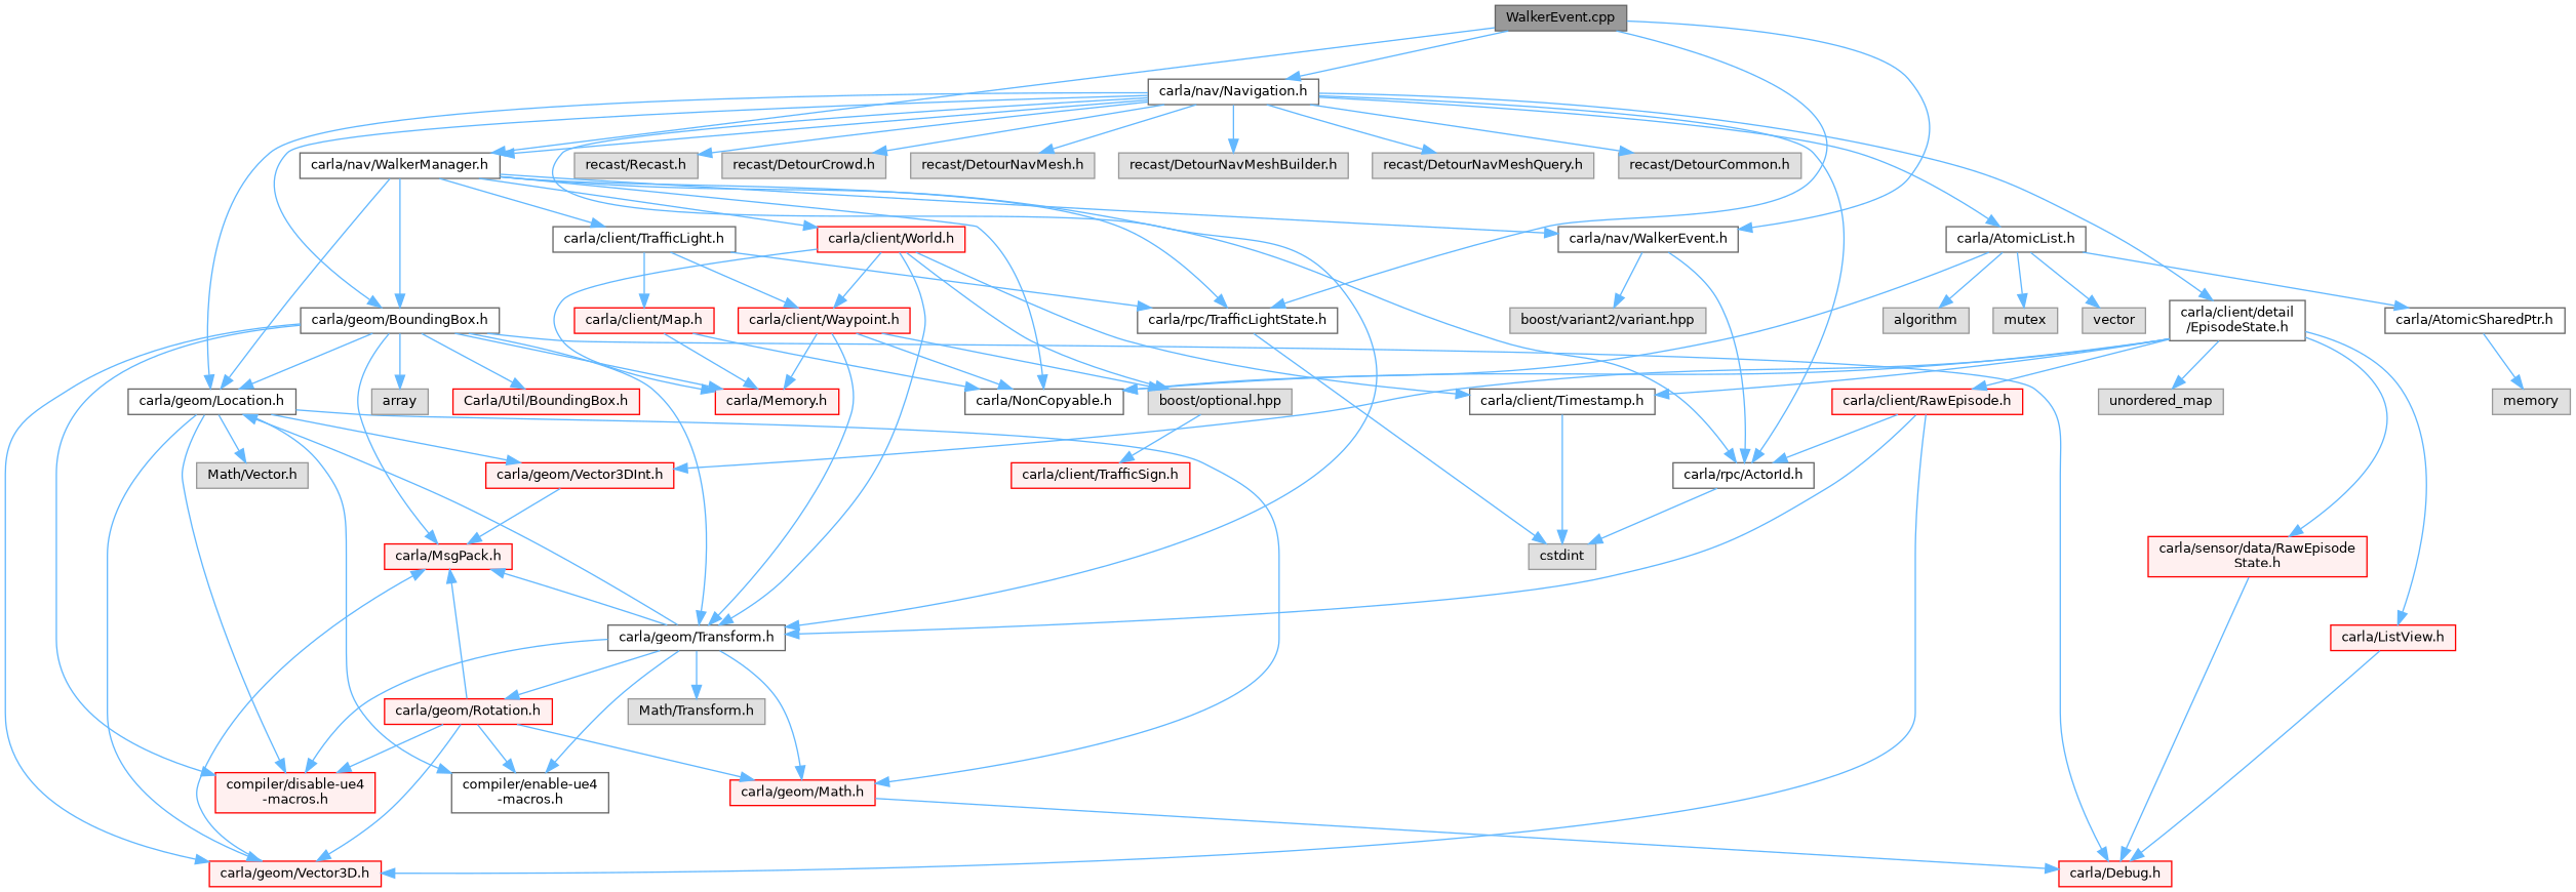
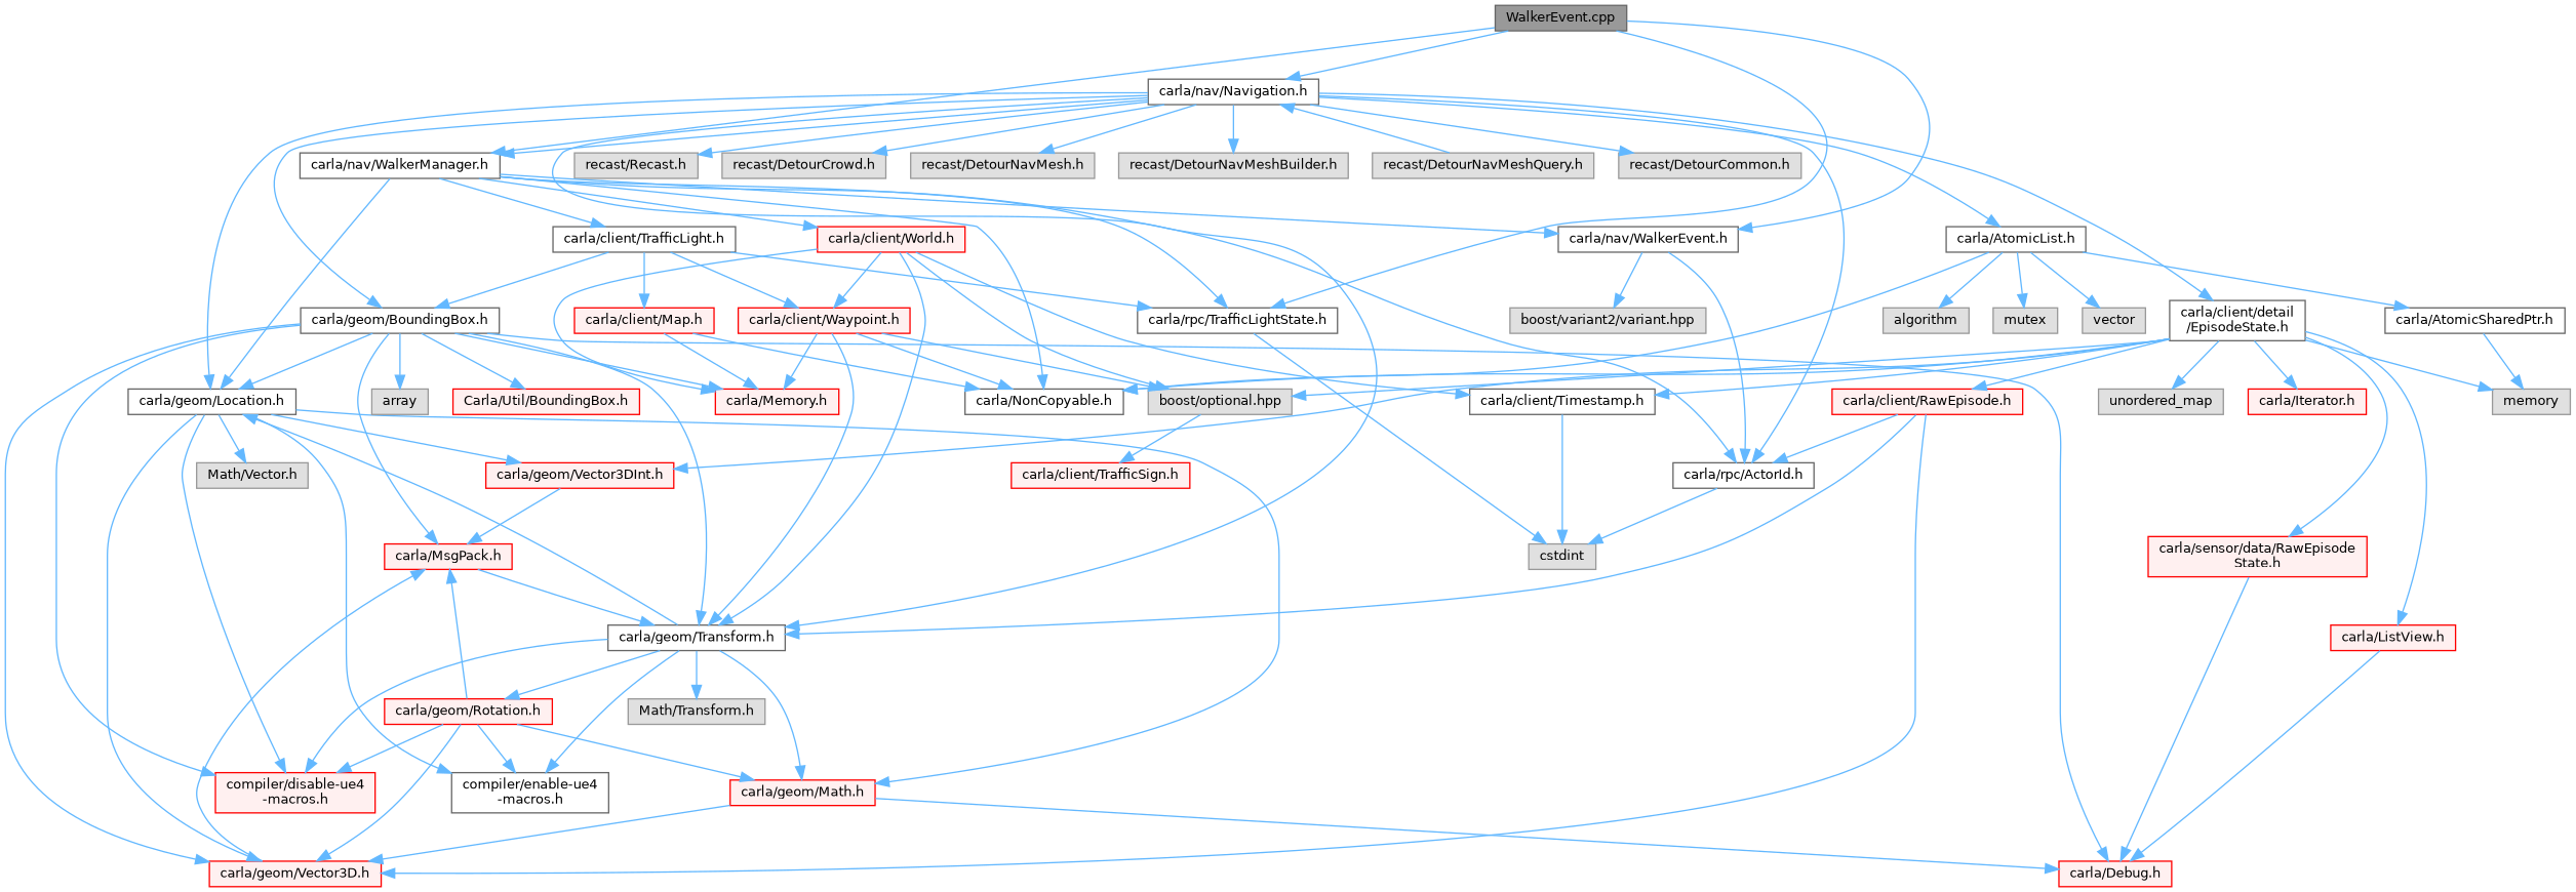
  digraph {
    node [color=grey60 fillcolor="#E0E0E0" fontname=Helvetica fontsize=10 shape=box style=filled]
    edge [color=steelblue1 fontname=Helvetica fontsize=10 labelfontname=Helvetica labelfontsize=10 style=solid]
    n1 [color=gray40 fillcolor=grey60 fontcolor=black height=0.2 label="WalkerEvent.cpp" width=0.4]
    n2 [color=grey40 fillcolor=white height=0.2 label="carla/nav/Navigation.h" width=0.4]
    n3 [color=grey40 fillcolor=white height=0.2 label="carla/nav/WalkerManager.h" width=0.4]
    n4 [color=grey40 fillcolor=white height=0.2 label="carla/rpc/TrafficLightState.h" width=0.4]
    n5 [color=grey40 fillcolor=white height=0.2 label="carla/nav/WalkerEvent.h" width=0.4]
    n6 [color=grey40 fillcolor=white height=0.2 label="carla/AtomicList.h" width=0.4]
    n7 [color=grey40 fillcolor=white height=0.2 label="carla/client/detail\l/EpisodeState.h" width=0.4]
    n8 [color=grey40 fillcolor=white height=0.2 label="carla/geom/Transform.h" width=0.4]
    n9 [color=grey40 fillcolor=white height=0.2 label="carla/geom/Location.h" width=0.4]
    n10 [color=grey40 fillcolor=white height=0.2 label="carla/rpc/ActorId.h" width=0.4]
    n11 [color=grey40 fillcolor=white height=0.2 label="carla/geom/BoundingBox.h" width=0.4]
    n12 [height=0.2 label="recast/Recast.h" width=0.4]
    n13 [height=0.2 label="recast/DetourCrowd.h" width=0.4]
    n14 [height=0.2 label="recast/DetourNavMesh.h" width=0.4]
    n15 [height=0.2 label="recast/DetourNavMeshBuilder.h" width=0.4]
    n16 [height=0.2 label="recast/DetourNavMeshQuery.h" width=0.4]
    n17 [height=0.2 label="recast/DetourCommon.h" width=0.4]
    n18 [color=grey40 fillcolor=white height=0.2 label="carla/NonCopyable.h" width=0.4]
    n19 [color=grey40 fillcolor=white height=0.2 label="carla/client/TrafficLight.h" width=0.4]
    n20 [color=red fillcolor="#FFF0F0" height=0.2 label="carla/client/World.h" width=0.4]
    n21 [height=0.2 label=cstdint width=0.4]
    n22 [height=0.2 label="boost/variant2/variant.hpp" width=0.4]
    n23 [color=grey40 fillcolor=white height=0.2 label="carla/AtomicSharedPtr.h" width=0.4]
    n24 [height=0.2 label=algorithm width=0.4]
    n25 [height=0.2 label=mutex width=0.4]
    n26 [height=0.2 label=vector width=0.4]
    n27 [height=0.2 label=memory width=0.4]
+   n28 [color=red fillcolor="#FFF0F0" height=0.2 label="carla/Iterator.h" width=0.4]
    n29 [color=red fillcolor="#FFF0F0" height=0.2 label="carla/ListView.h" width=0.4]
    n30 [color=red fillcolor="#FFF0F0" height=0.2 label="carla/client/RawEpisode.h" width=0.4]
    n31 [color=red fillcolor="#FFF0F0" height=0.2 label="carla/geom/Vector3DInt.h" width=0.4]
    n32 [color=grey40 fillcolor=white height=0.2 label="carla/client/Timestamp.h" width=0.4]
    n33 [color=red fillcolor="#FFF0F0" height=0.2 label="carla/sensor/data/RawEpisode\lState.h" width=0.4]
    n34 [height=0.2 label="boost/optional.hpp" width=0.4]
    n35 [height=0.2 label=unordered_map width=0.4]
    n36 [color=red fillcolor="#FFF0F0" height=0.2 label="carla/MsgPack.h" width=0.4]
    n37 [color=red fillcolor="#FFF0F0" height=0.2 label="carla/geom/Math.h" width=0.4]
    n38 [color=grey40 fillcolor=white height=0.2 label="compiler/enable-ue4\l-macros.h" width=0.4]
    n39 [color=red fillcolor="#FFF0F0" height=0.2 label="compiler/disable-ue4\l-macros.h" width=0.4]
    n40 [color=red fillcolor="#FFF0F0" height=0.2 label="carla/geom/Rotation.h" width=0.4]
    n41 [height=0.2 label="Math/Transform.h" width=0.4]
    n42 [color=red fillcolor="#FFF0F0" height=0.2 label="carla/geom/Vector3D.h" width=0.4]
    n43 [height=0.2 label="Math/Vector.h" width=0.4]
    n44 [color=red fillcolor="#FFF0F0" height=0.2 label="carla/Debug.h" width=0.4]
    n45 [height=0.2 label=array width=0.4]
    n46 [color=red fillcolor="#FFF0F0" height=0.2 label="Carla/Util/BoundingBox.h" width=0.4]
    n47 [color=red fillcolor="#FFF0F0" height=0.2 label="carla/Memory.h" width=0.4]
    n48 [color=red fillcolor="#FFF0F0" height=0.2 label="carla/client/TrafficSign.h" width=0.4]
    n49 [color=red fillcolor="#FFF0F0" height=0.2 label="carla/client/Waypoint.h" width=0.4]
    n50 [color=red fillcolor="#FFF0F0" height=0.2 label="carla/client/Map.h" width=0.4]
    n1 -> n2
    n1 -> n3
    n1 -> n4
    n1 -> n5
    n2 -> n3
    n2 -> n6
    n2 -> n7
    n2 -> n8
    n2 -> n9
    n2 -> n10
    n2 -> n11
    n2 -> n12
    n2 -> n13
    n2 -> n14
    n2 -> n15
-   n2 -> n16
+   n16 -> n2
    n2 -> n17
    n3 -> n4
    n3 -> n5
    n3 -> n9
    n3 -> n10
    n3 -> n18
    n3 -> n19
    n3 -> n20
    n4 -> n21
    n5 -> n10
    n5 -> n22
    n6 -> n18
    n6 -> n23
    n6 -> n24
    n6 -> n25
    n6 -> n26
    n7 -> n18
+   n7 -> n27
+   n7 -> n28
    n7 -> n29
    n7 -> n30
    n7 -> n31
    n7 -> n32
    n7 -> n33
+   n7 -> n34
    n7 -> n35
    n8 -> n9
-   n8 -> n36
+   n36 -> n8
    n8 -> n37
    n8 -> n38
    n8 -> n39
    n8 -> n40
    n8 -> n41
    n9 -> n31
    n9 -> n37
    n9 -> n38
    n9 -> n39
    n9 -> n42
    n9 -> n43
    n10 -> n21
    n11 -> n8
    n11 -> n9
    n11 -> n36
    n11 -> n39
    n11 -> n42
    n11 -> n44
    n11 -> n45
    n11 -> n46
    n11 -> n47
    n19 -> n4
-   n3 -> n11
+   n19 -> n11
    n19 -> n49
    n19 -> n50
    n20 -> n8
    n20 -> n32
    n20 -> n34
    n20 -> n47
    n20 -> n49
    n23 -> n27
    n29 -> n44
    n30 -> n8
    n30 -> n10
    n30 -> n42
    n31 -> n36
    n32 -> n21
    n33 -> n44
    n34 -> n48
+   n37 -> n42
    n37 -> n44
    n40 -> n36
    n40 -> n37
    n40 -> n38
    n40 -> n39
    n40 -> n42
    n42 -> n36
    n49 -> n8
    n49 -> n18
    n49 -> n34
    n49 -> n47
    n50 -> n18
    n50 -> n47
  }
